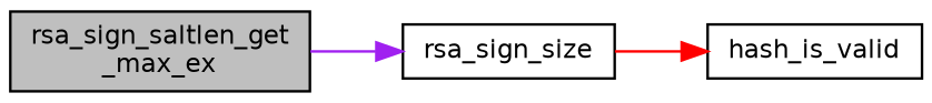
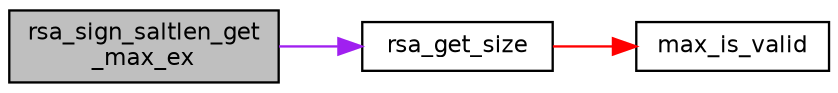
  digraph {
    rankdir=LR
    node [color=black fillcolor=white fontname=Helvetica fontsize=10 shape=record style=filled]
    edge [fontname=Helvetica fontsize=10 labelfontname=Helvetica labelfontsize=10 style=solid]
    n1 [fillcolor=grey75 fontcolor=black height=0.2 label="rsa_sign_saltlen_get\l_max_ex" width=0.4]
-   n2 [height=0.2 label=rsa_sign_size width=0.4]
-   n3 [height=0.2 label=hash_is_valid width=0.4]
+   n2 [height=0.2 label=rsa_get_size width=0.4]
+   n3 [height=0.2 label=max_is_valid width=0.4]
    n1 -> n2 [color=purple]
    n2 -> n3 [color=red]
  }
